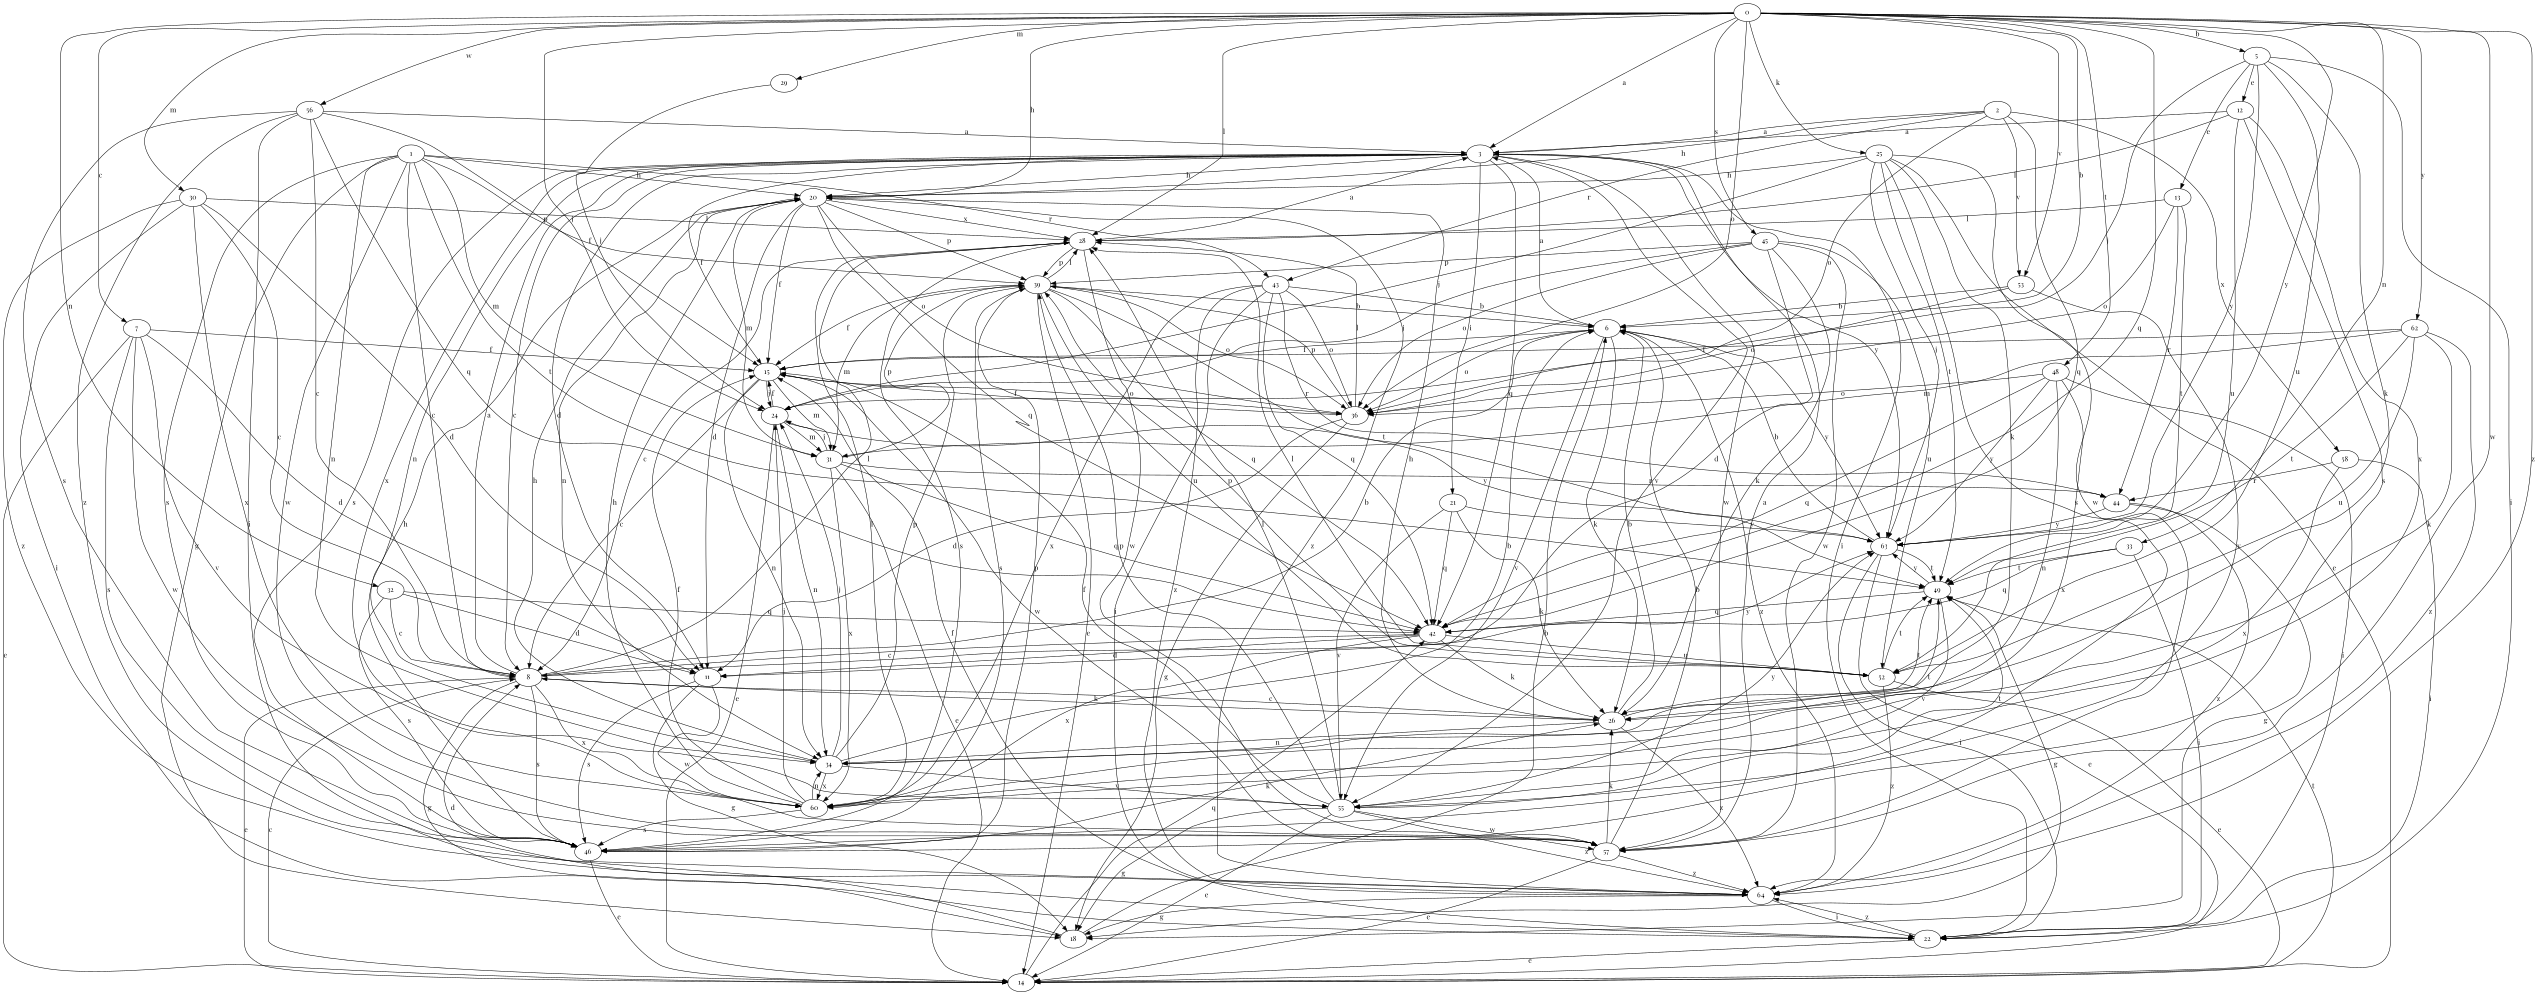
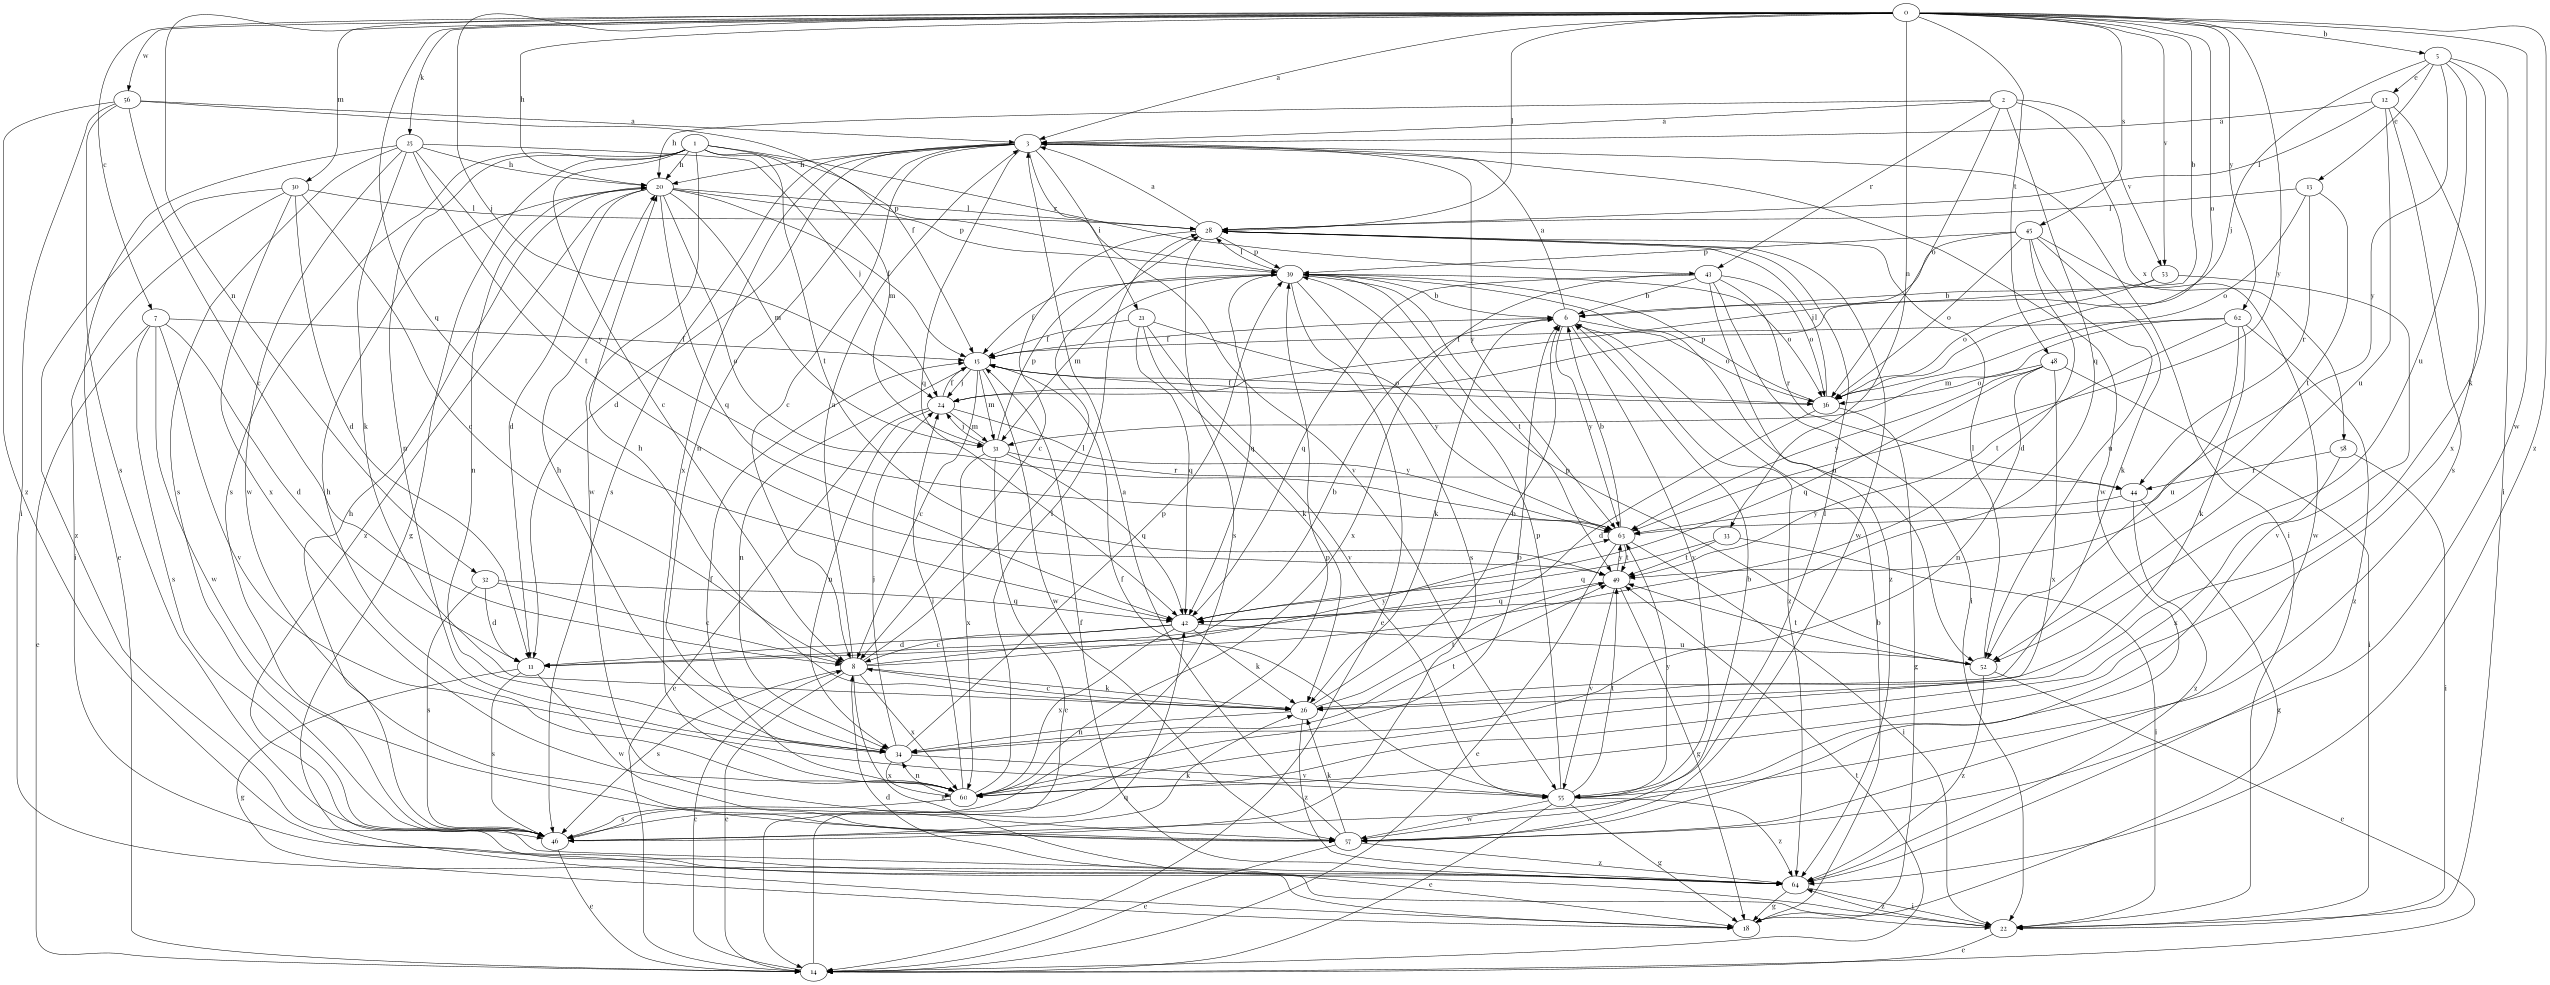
  strict digraph {
    fontname="Playfair Display"
    node [fontname="Playfair Display"]
    edge [fontname="Playfair Display"]
    0
    3
    5
    6
    7
    20
    24
    25
    28
-   29
    30
    32
    33
    36
    42
    45
    48
    53
    56
    57
    62
    63
    64
    8
    34
    46
    11
    21
    22
    55
    60
    12
    13
    26
    52
    15
    14
    31
    39
    49
    18
    1
    43
    44
    2
    58
    0 -> 3 [label=a]
    0 -> 5 [label=b]
    0 -> 6 [label=b]
    0 -> 7 [label=c]
    0 -> 20 [label=h]
    0 -> 24 [label=j]
    0 -> 25 [label=k]
    0 -> 28 [label=l]
-   0 -> 29 [label=m]
    0 -> 30 [label=m]
    0 -> 32 [label=n]
    0 -> 33 [label=n]
    0 -> 36 [label=o]
    0 -> 42 [label=q]
    0 -> 45 [label=s]
    0 -> 48 [label=t]
    0 -> 53 [label=v]
    0 -> 56 [label=w]
    0 -> 57 [label=w]
    0 -> 62 [label=y]
    0 -> 63 [label=y]
    0 -> 64 [label=z]
    3 -> 20 [label=h]
    3 -> 42 [label=q]
    3 -> 57 [label=w]
    3 -> 63 [label=y]
    3 -> 8 [label=c]
    3 -> 34 [label=n]
    3 -> 46 [label=s]
    3 -> 11 [label=d]
    3 -> 21 [label=i]
    3 -> 22 [label=i]
    3 -> 55 [label=v]
    3 -> 60 [label=x]
    5 -> 24 [label=j]
    5 -> 63 [label=y]
    5 -> 22 [label=i]
    5 -> 12 [label=e]
    5 -> 13 [label=e]
    5 -> 26 [label=k]
    5 -> 52 [label=u]
    6 -> 3 [label=a]
    6 -> 36 [label=o]
    6 -> 63 [label=y]
    6 -> 64 [label=z]
    6 -> 55 [label=v]
    6 -> 26 [label=k]
    6 -> 15 [label=f]
    7 -> 57 [label=w]
    7 -> 46 [label=s]
    7 -> 11 [label=d]
    7 -> 55 [label=v]
    7 -> 15 [label=f]
    7 -> 14 [label=e]
-   20 -> 28 [label=x]
-   20 -> 36 [label=o]
+   20 -> 28 [label=l]
+   20 -> 63 [label=o]
    20 -> 42 [label=q]
    20 -> 64 [label=z]
    20 -> 34 [label=n]
    20 -> 11 [label=d]
    20 -> 15 [label=f]
    20 -> 31 [label=m]
    20 -> 39 [label=p]
    24 -> 63 [label=y]
    24 -> 34 [label=n]
    24 -> 15 [label=f]
    24 -> 14 [label=e]
    24 -> 31 [label=m]
    25 -> 20 [label=h]
    25 -> 24 [label=j]
    25 -> 57 [label=w]
-   25 -> 63 [label=j]
+   25 -> 63 [label=y]
    25 -> 46 [label=s]
    25 -> 26 [label=k]
    25 -> 14 [label=e]
    25 -> 49 [label=t]
    28 -> 3 [label=a]
    28 -> 57 [label=w]
    28 -> 8 [label=c]
    28 -> 46 [label=s]
    28 -> 39 [label=p]
-   29 -> 24 [label=j]
    30 -> 28 [label=l]
    30 -> 64 [label=z]
    30 -> 8 [label=c]
    30 -> 11 [label=d]
    30 -> 22 [label=i]
    30 -> 60 [label=x]
    32 -> 42 [label=q]
    32 -> 8 [label=c]
    32 -> 46 [label=s]
    32 -> 11 [label=d]
    33 -> 42 [label=q]
    33 -> 22 [label=i]
    33 -> 49 [label=t]
    36 -> 28 [label=l]
    36 -> 11 [label=d]
    36 -> 15 [label=f]
    36 -> 39 [label=p]
    36 -> 18 [label=g]
    42 -> 8 [label=c]
    42 -> 11 [label=d]
    42 -> 60 [label=x]
    42 -> 26 [label=k]
    42 -> 52 [label=u]
    45 -> 24 [label=j]
    45 -> 36 [label=o]
    45 -> 57 [label=w]
    45 -> 11 [label=d]
    45 -> 26 [label=k]
    45 -> 52 [label=u]
    45 -> 39 [label=p]
    48 -> 36 [label=o]
    48 -> 42 [label=q]
    48 -> 63 [label=y]
    48 -> 34 [label=n]
    48 -> 22 [label=i]
    48 -> 60 [label=x]
    53 -> 6 [label=b]
    53 -> 36 [label=o]
    53 -> 55 [label=v]
    56 -> 3 [label=a]
-   56 -> 42 [label=q]
    56 -> 64 [label=z]
    56 -> 8 [label=c]
    56 -> 46 [label=s]
    56 -> 22 [label=i]
    56 -> 15 [label=f]
    57 -> 3 [label=a]
    57 -> 6 [label=b]
    57 -> 64 [label=z]
    57 -> 26 [label=k]
    57 -> 14 [label=e]
    62 -> 64 [label=z]
    62 -> 26 [label=k]
    62 -> 52 [label=u]
    62 -> 15 [label=f]
    62 -> 31 [label=m]
    62 -> 49 [label=t]
    63 -> 6 [label=b]
    63 -> 22 [label=i]
    63 -> 14 [label=e]
    63 -> 49 [label=t]
    64 -> 22 [label=i]
    64 -> 15 [label=f]
    64 -> 18 [label=g]
    8 -> 3 [label=a]
    8 -> 6 [label=b]
    8 -> 28 [label=l]
    8 -> 63 [label=y]
    8 -> 46 [label=s]
    8 -> 60 [label=x]
    8 -> 26 [label=k]
    8 -> 14 [label=e]
    8 -> 18 [label=g]
-   34 -> 6 [label=b]
+   60 -> 6 [label=b]
    34 -> 20 [label=h]
    34 -> 24 [label=j]
    34 -> 55 [label=v]
    34 -> 60 [label=x]
    34 -> 39 [label=p]
    34 -> 49 [label=t]
    46 -> 20 [label=h]
    46 -> 26 [label=k]
    46 -> 14 [label=e]
    46 -> 39 [label=p]
    11 -> 57 [label=w]
    11 -> 46 [label=s]
    11 -> 18 [label=g]
    21 -> 42 [label=q]
    21 -> 63 [label=y]
    21 -> 55 [label=v]
    21 -> 26 [label=k]
-   3 -> 15 [label=f]
+   21 -> 15 [label=f]
    22 -> 64 [label=z]
    22 -> 14 [label=e]
    55 -> 28 [label=l]
    55 -> 57 [label=w]
    55 -> 63 [label=y]
    55 -> 64 [label=z]
    55 -> 15 [label=f]
    55 -> 14 [label=e]
    55 -> 39 [label=p]
    55 -> 49 [label=t]
    55 -> 18 [label=g]
    60 -> 20 [label=h]
    60 -> 24 [label=j]
    60 -> 28 [label=l]
    60 -> 34 [label=n]
    60 -> 46 [label=s]
    60 -> 15 [label=f]
    12 -> 3 [label=a]
    12 -> 28 [label=l]
    12 -> 46 [label=s]
    12 -> 60 [label=x]
    12 -> 52 [label=u]
    13 -> 28 [label=l]
    13 -> 36 [label=o]
    13 -> 49 [label=t]
    13 -> 44 [label=r]
    26 -> 6 [label=b]
    26 -> 20 [label=h]
    26 -> 64 [label=z]
    26 -> 8 [label=c]
    26 -> 34 [label=n]
    26 -> 49 [label=t]
    52 -> 28 [label=l]
    52 -> 64 [label=z]
    52 -> 14 [label=e]
    52 -> 39 [label=p]
    52 -> 49 [label=t]
    15 -> 24 [label=j]
    15 -> 36 [label=o]
    15 -> 57 [label=w]
    15 -> 8 [label=c]
    15 -> 34 [label=n]
    15 -> 31 [label=m]
    14 -> 42 [label=q]
    14 -> 8 [label=c]
    14 -> 49 [label=t]
    31 -> 24 [label=j]
    31 -> 42 [label=q]
    31 -> 60 [label=x]
    31 -> 14 [label=e]
    31 -> 39 [label=p]
    31 -> 44 [label=r]
    39 -> 6 [label=b]
    39 -> 28 [label=l]
    39 -> 36 [label=o]
    39 -> 42 [label=q]
    39 -> 46 [label=s]
    39 -> 52 [label=u]
    39 -> 15 [label=f]
    39 -> 14 [label=e]
    39 -> 31 [label=m]
    39 -> 49 [label=t]
    49 -> 42 [label=q]
    49 -> 63 [label=y]
    49 -> 55 [label=v]
    49 -> 18 [label=g]
    18 -> 6 [label=b]
    18 -> 8 [label=d]
    1 -> 20 [label=h]
    1 -> 57 [label=w]
    1 -> 8 [label=c]
    1 -> 34 [label=n]
    1 -> 46 [label=s]
    1 -> 31 [label=m]
    1 -> 39 [label=p]
    1 -> 49 [label=t]
    1 -> 18 [label=g]
    1 -> 43 [label=r]
    43 -> 6 [label=b]
    43 -> 36 [label=o]
    43 -> 42 [label=q]
    43 -> 64 [label=z]
    43 -> 22 [label=i]
    43 -> 60 [label=x]
    43 -> 44 [label=r]
    44 -> 63 [label=y]
    44 -> 64 [label=z]
    44 -> 18 [label=g]
    2 -> 3 [label=a]
    2 -> 20 [label=h]
    2 -> 36 [label=o]
    2 -> 42 [label=q]
    2 -> 53 [label=v]
    2 -> 43 [label=r]
    2 -> 58 [label=x]
    58 -> 22 [label=i]
    58 -> 60 [label=x]
    58 -> 44 [label=r]
  }
